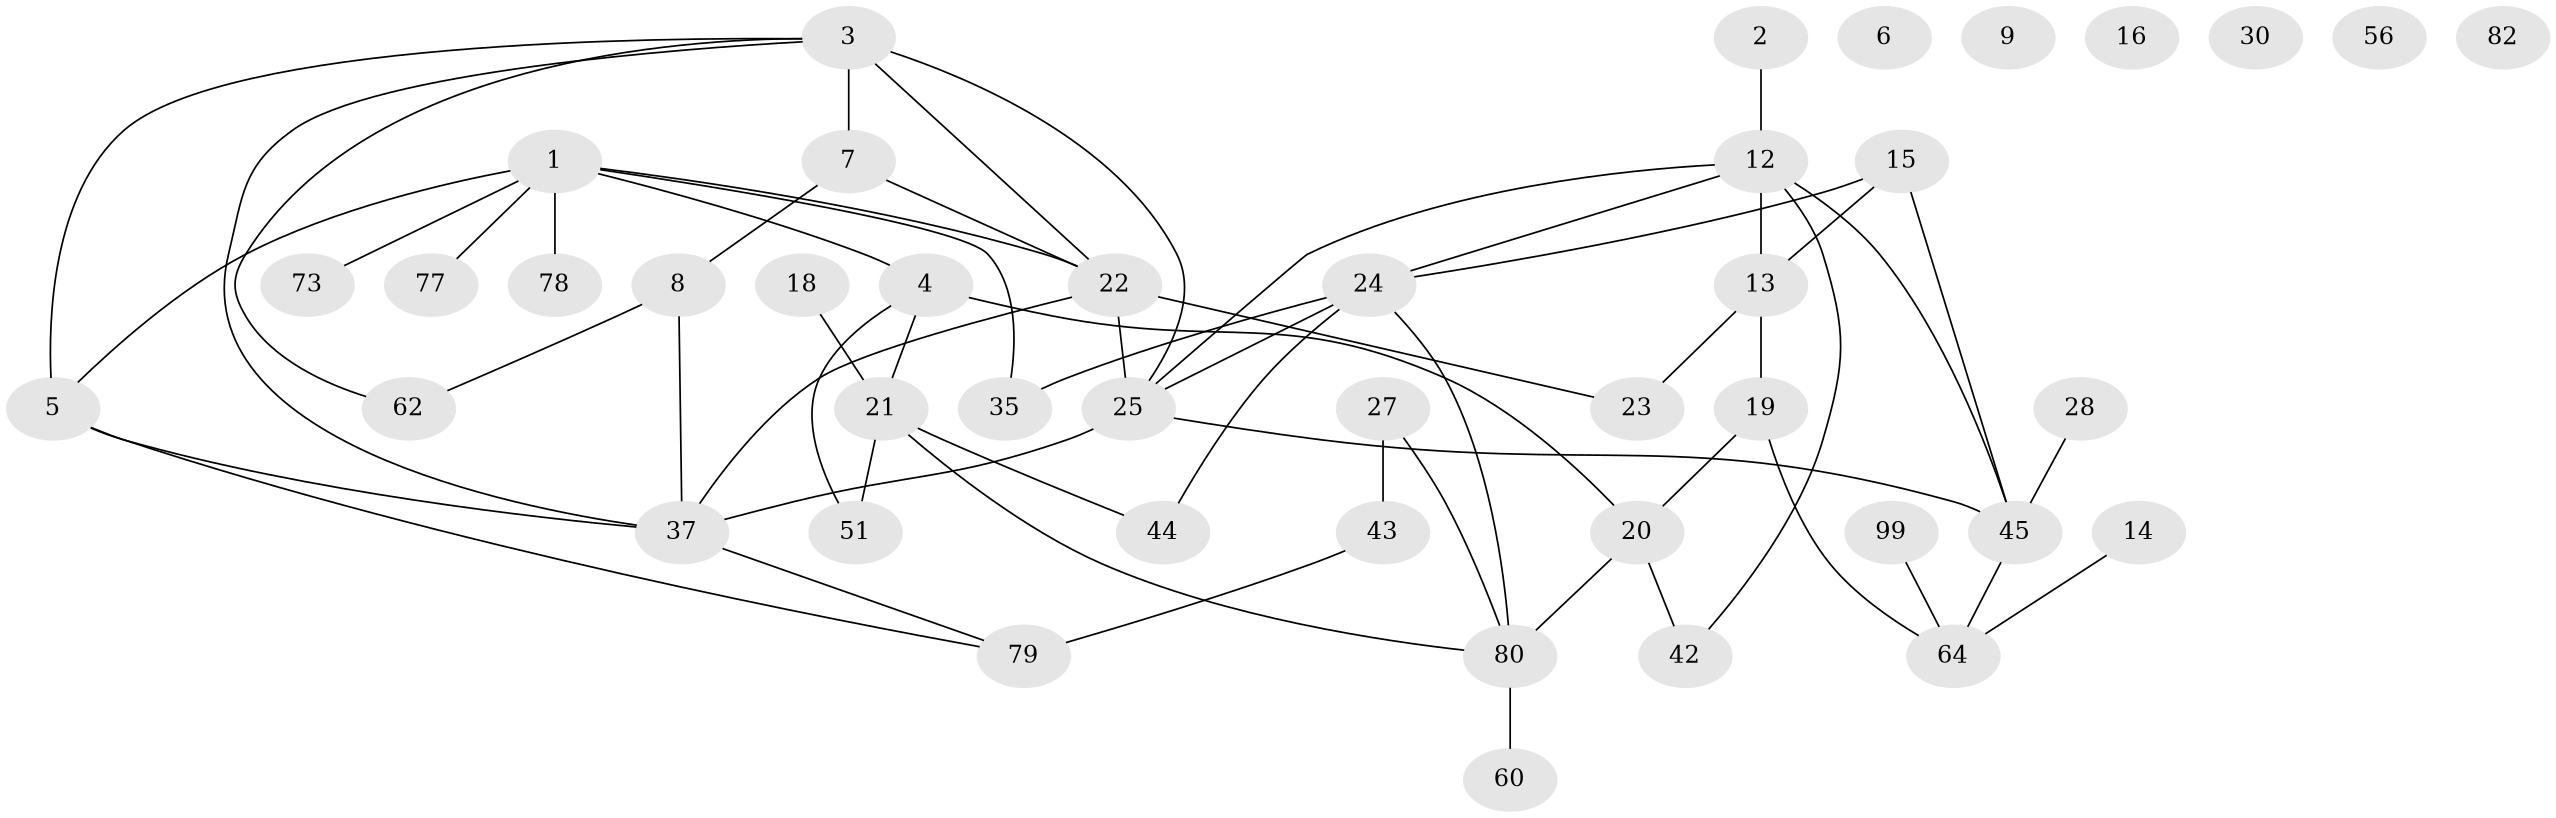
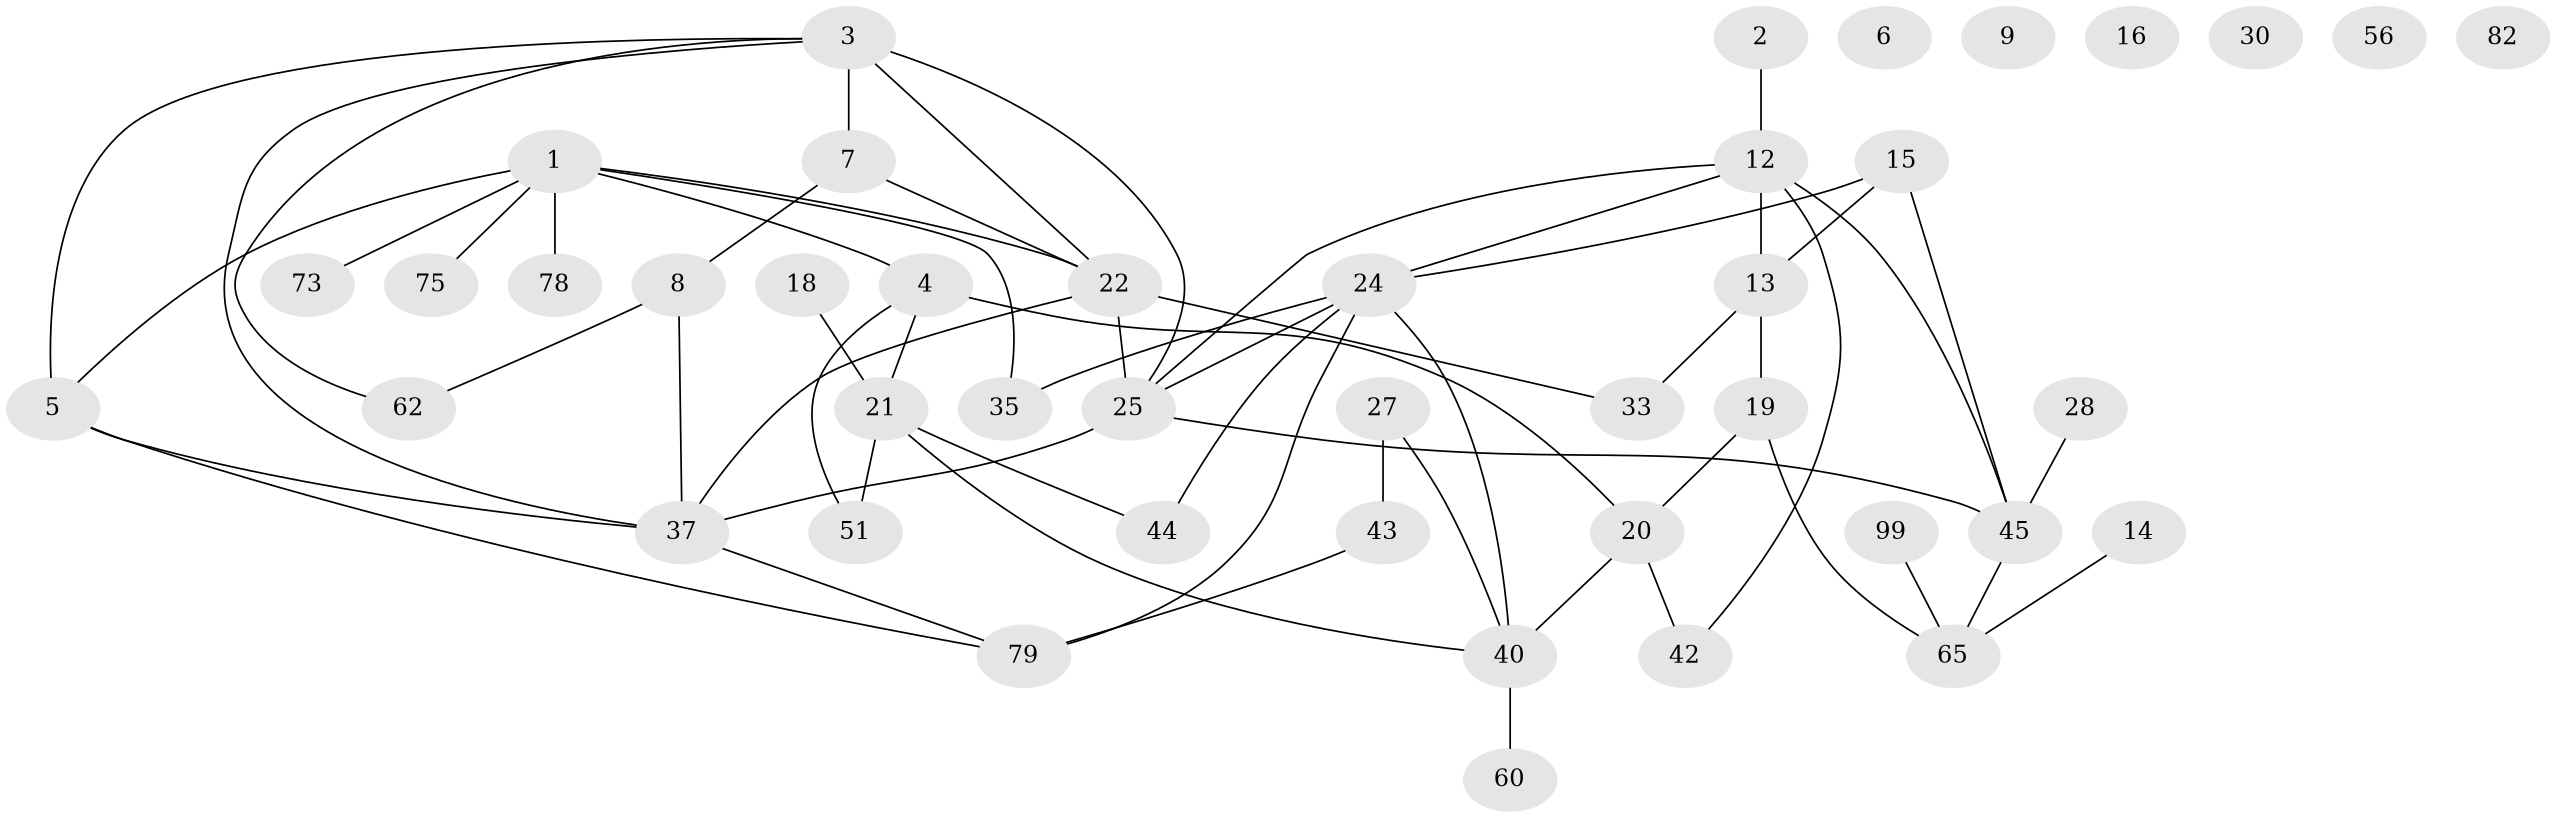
  graph {
    node [color=gray90 style=filled]
    1 [super="+34"]
    4 [super="+31+10"]
    5 [super="+11"]
    22 [super="+76+29"]
    n5 [label=35 super="+70"]
    73 [super="+81"]
-   75 [label=77]
+   75
    78
    20 [super="+50+35+59"]
    21 [super="+57+58"]
    51
    37 [super="+65"]
    79
    25 [super="+89+36+47"]
-   23 [super="+66"]
+   23 [super="+66" label=33]
    12 [super="+48"]
    n17 [label=13 super="+46"]
    24 [super="+53+26"]
    42
    45 [super="+80"]
    2
    3 [super="+33+13"]
    7
    62
    8 [super="+54"]
-   40 [super="+85" label=80]
+   40 [super="+85"]
    44
    6
    9 [super="+74+90"]
    19 [super="+61"]
-   64 [super="+71+72"]
+   64 [super="+71+72" label=65]
    14
    15 [super="+38"]
    16
    18
    60
    43
    27 [super="+52"]
    28 [super="+86"]
    30 [super="+67"]
    n41 [label=99]
    56
    82
    1 -- 4
    1 -- 5
    1 -- 22
    1 -- n5
    1 -- 73
    1 -- 75
    1 -- 78
    4 -- 20
    4 -- 21
    4 -- 51
    5 -- 37
    5 -- 79
    22 -- 37
    22 -- 25 [weight=2]
    22 -- 23
    20 -- 42
    20 -- 40
    21 -- 51
    21 -- 40
    21 -- 44
    37 -- 79
    25 -- 37
    25 -- 45
    12 -- 25
    12 -- n17
    12 -- 24
    12 -- 42
    12 -- 45
    n17 -- 23
    n17 -- 19
    24 -- n5
+   24 -- 79
    24 -- 25
    24 -- 40
    24 -- 44
    45 -- 64
    2 -- 12
    3 -- 5
    3 -- 22
    3 -- 37
    3 -- 25 [weight=2]
    3 -- 7
    3 -- 62
    7 -- 22
    7 -- 8
    8 -- 37
    8 -- 62
    40 -- 60
    19 -- 20
    19 -- 64
    14 -- 64
    15 -- n17
    15 -- 24
    15 -- 45 [weight=2]
    18 -- 21
    43 -- 79
    27 -- 40
    27 -- 43
    28 -- 45
    n41 -- 64
  }
